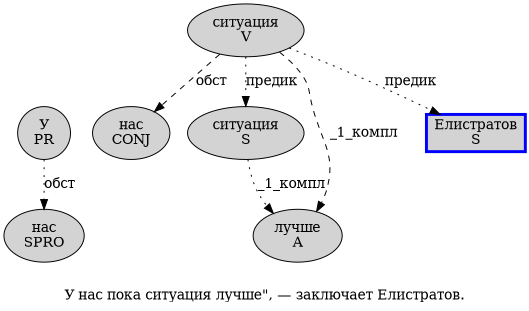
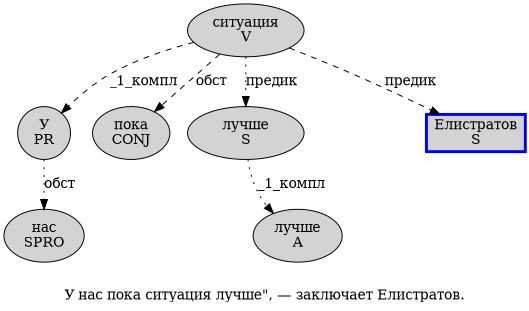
  digraph {
    label="У нас пока ситуация лучше\", — заключает Елистратов."
    node [fillcolor=lightgray penwidth=1 shape=ellipse style=filled]
    edge [style=dotted]
    n1 [label="У\nPR"]
    n2 [label="нас\nSPRO"]
-   n3 [label="нас\nCONJ"]
-   n4 [label="ситуация\nS"]
+   n3 [label="пока\nCONJ"]
+   n4 [label="лучше\nS"]
    n5 [label="лучше\nA"]
    n6 [label="ситуация\nV"]
    n7 [color=blue label="Елистратов\nS" penwidth=3 shape=box]
    n1 -> n2 [label="обст"]
    n4 -> n5 [label="_1_компл"]
-   n6 -> n5 [label="_1_компл" style=dashed]
+   n6 -> n1 [label="_1_компл" style=dashed]
    n6 -> n3 [label="обст" style=dashed]
    n6 -> n4 [label="предик"]
-   n6 -> n7 [label="предик"]
+   n6 -> n7 [label="предик" style=dashed]
  }
